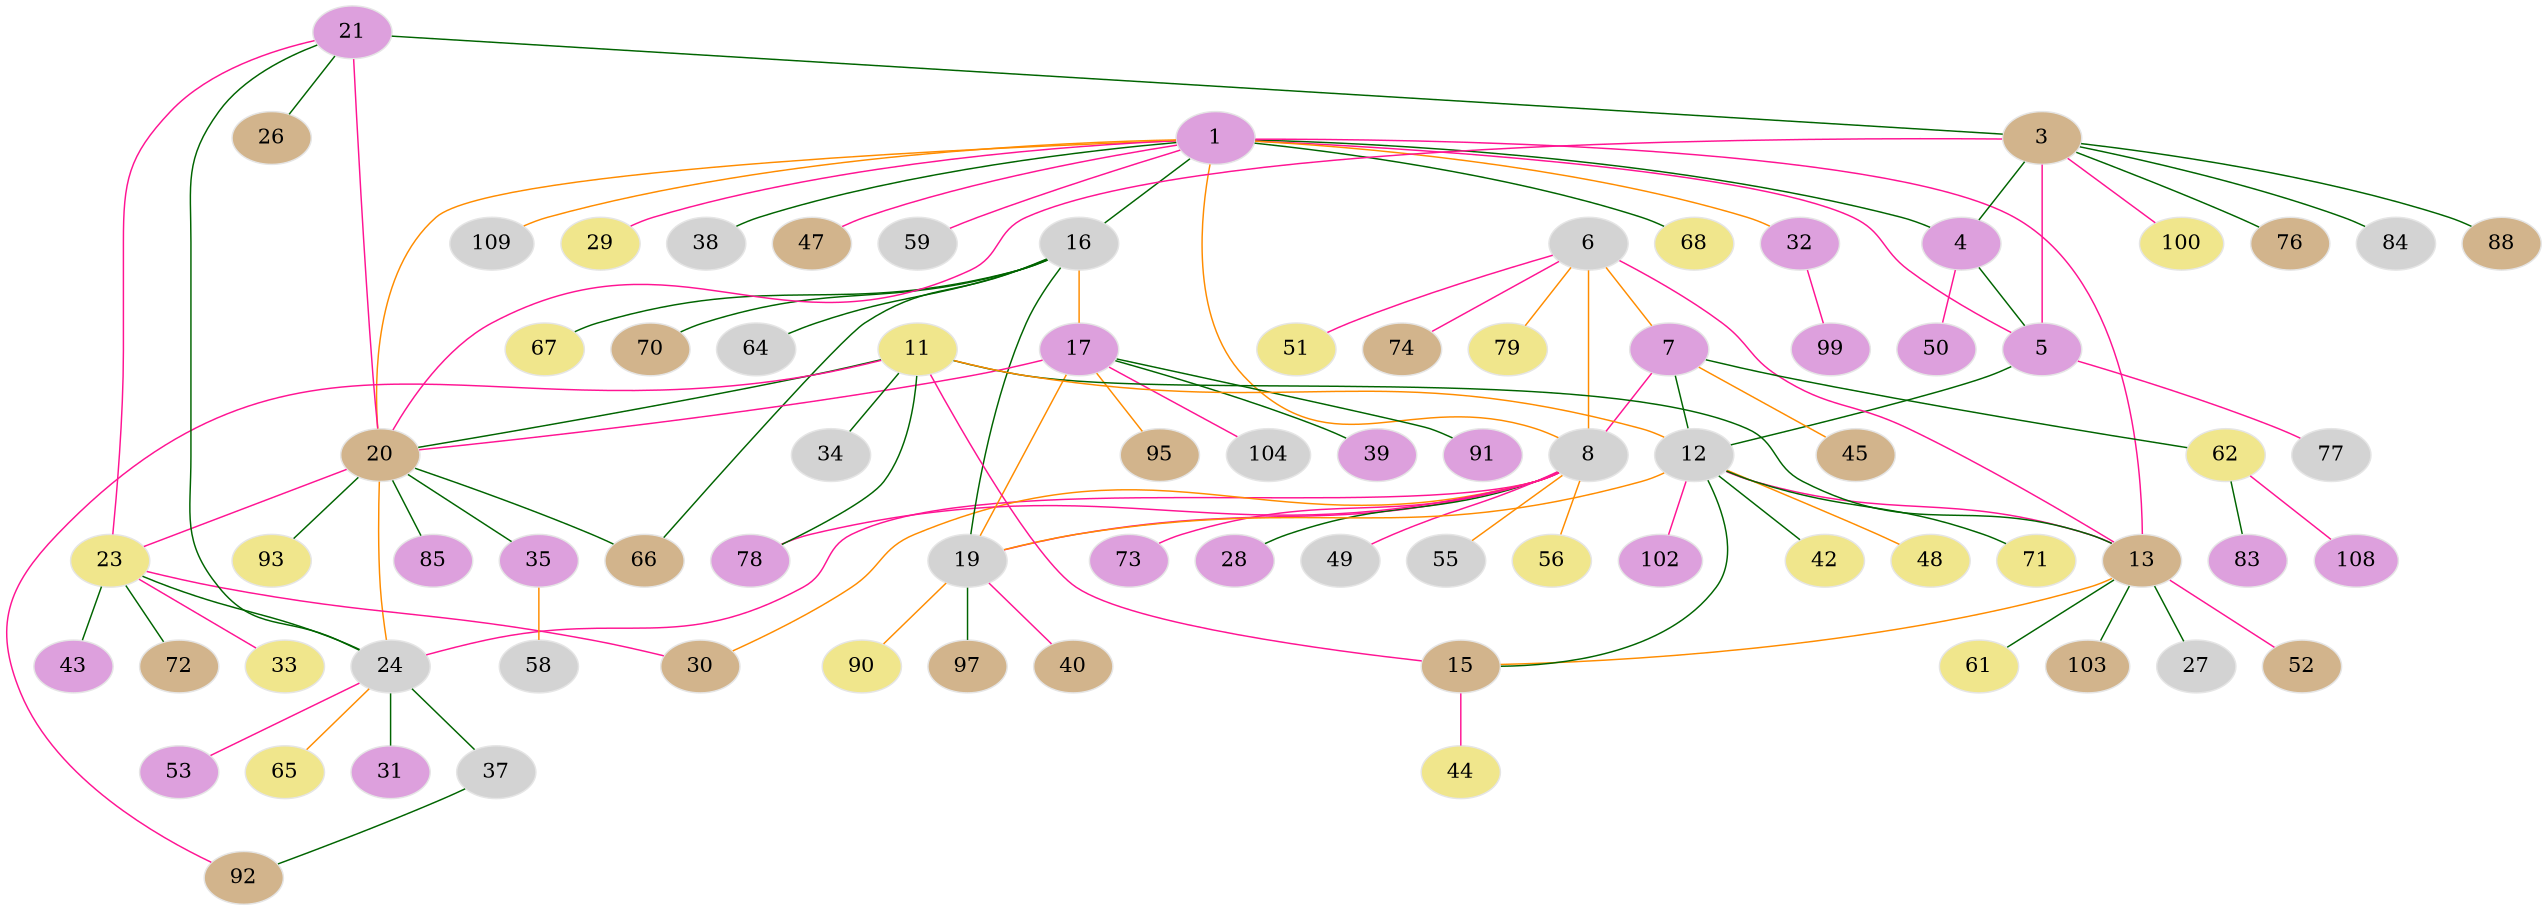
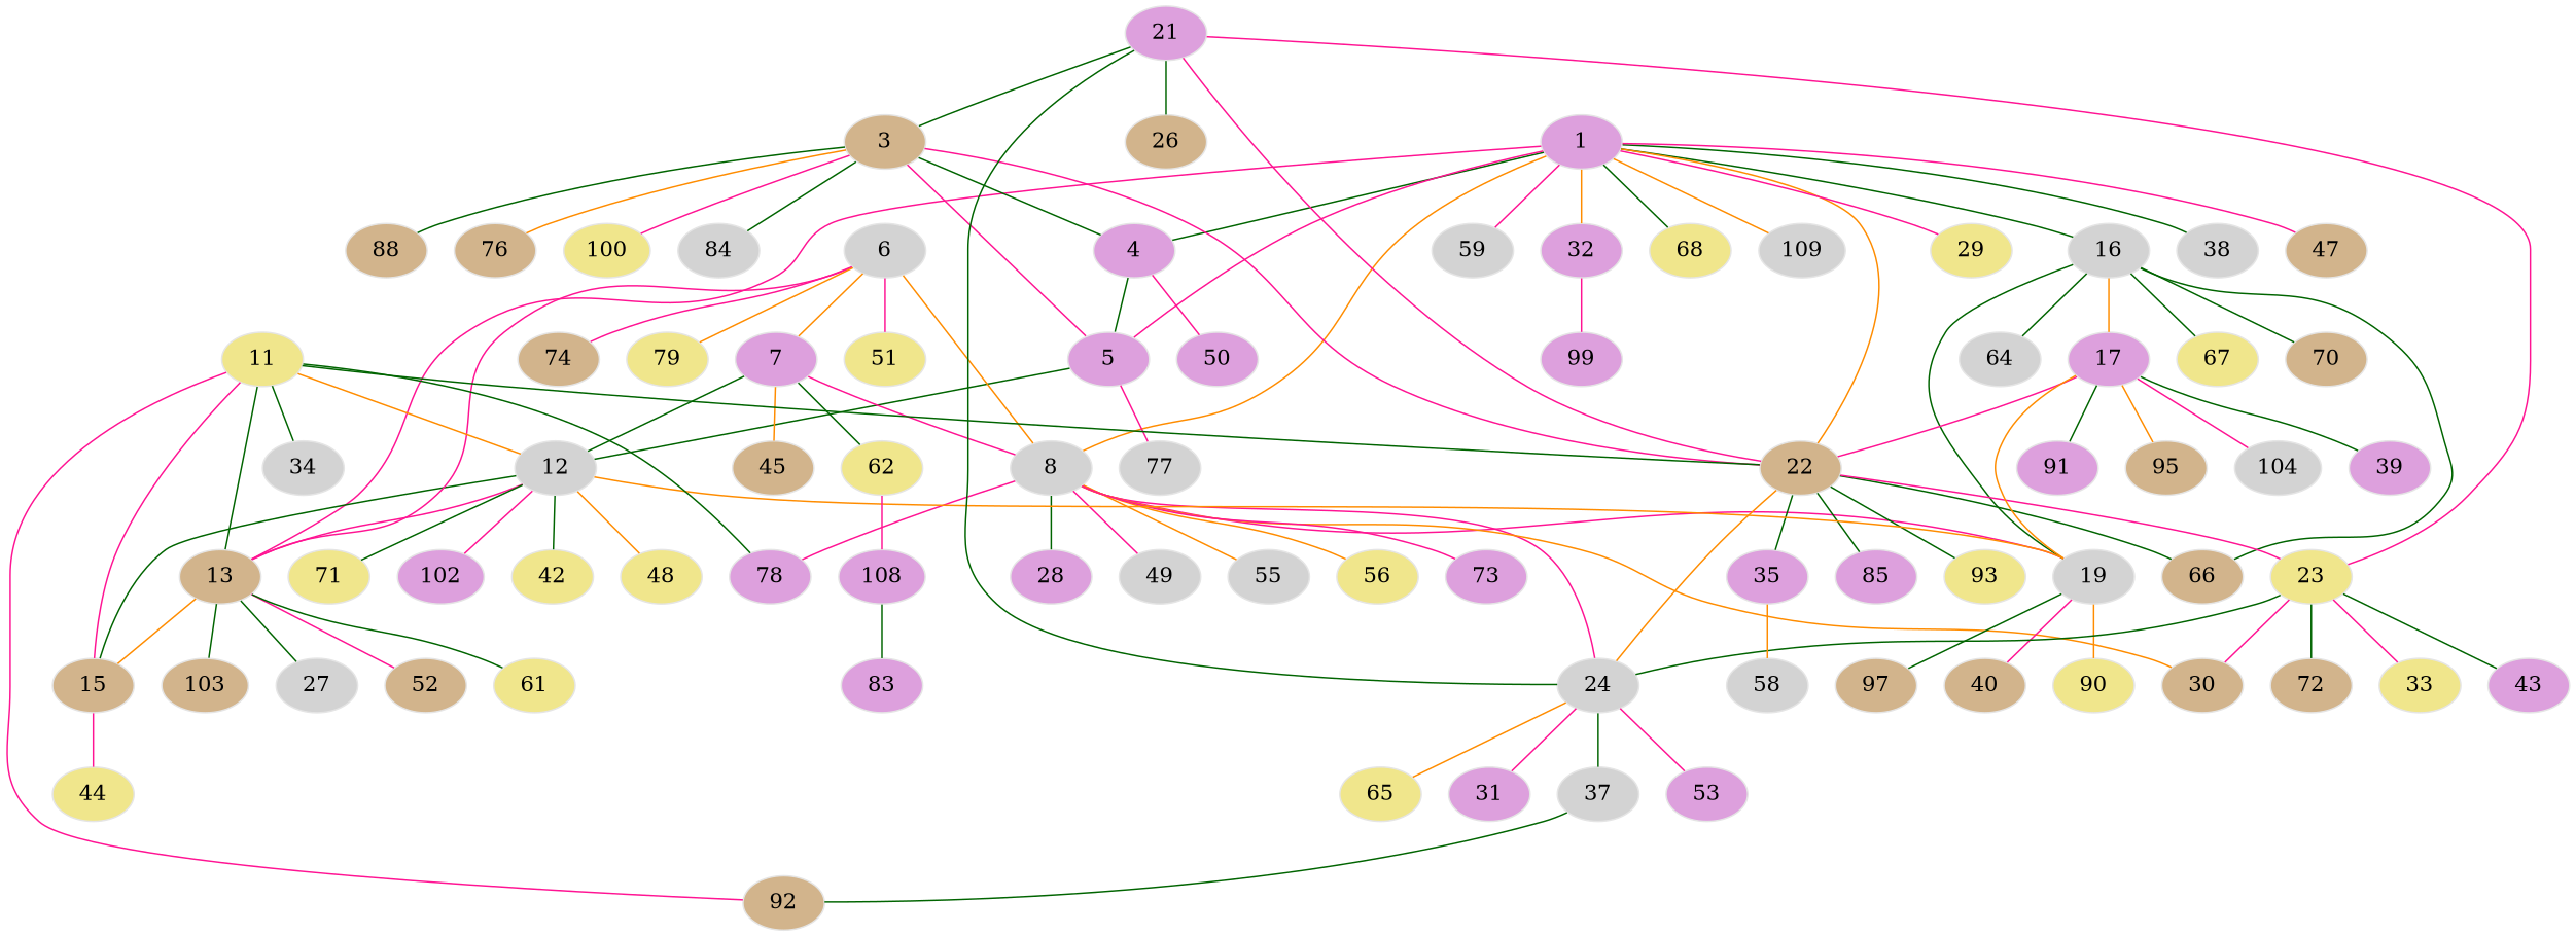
  graph {
    node [color=gray90 fillcolor=plum style=filled]
    edge [color=darkgreen]
    1 [super="+2"]
    4
    5 [super="+89"]
    8 [fillcolor=lightgrey super="+10"]
    13 [fillcolor=tan super="+105"]
    16 [fillcolor=lightgrey super="+18"]
-   22 [fillcolor=tan super="+25" label=20]
+   22 [fillcolor=tan super="+25"]
    29 [fillcolor=khaki]
    32 [super="+60"]
    38 [fillcolor=lightgrey]
    47 [fillcolor=tan]
    59 [fillcolor=lightgrey]
    68 [fillcolor=khaki]
    109 [fillcolor=lightgrey]
    3 [fillcolor=tan super="+106"]
    76 [fillcolor=tan]
    84 [fillcolor=lightgrey super="+101"]
    88 [fillcolor=tan]
    100 [fillcolor=khaki]
    n20 [label=50]
    12 [fillcolor=lightgrey super="+36"]
    77 [fillcolor=lightgrey]
    19 [fillcolor=lightgrey super="+57"]
    24 [fillcolor=lightgrey super="+50"]
    28
    30 [fillcolor=tan super="+54"]
    49 [fillcolor=lightgrey]
    55 [fillcolor=lightgrey]
    56 [fillcolor=khaki]
    73
    78
    15 [fillcolor=tan super="+46"]
    27 [fillcolor=lightgrey]
    52 [fillcolor=tan]
    61 [fillcolor=khaki]
    103 [fillcolor=tan]
    17 [super="+20"]
    64 [fillcolor=lightgrey]
    66 [fillcolor=tan]
    67 [fillcolor=khaki]
    70 [fillcolor=tan]
    23 [fillcolor=khaki super="+87"]
    35
    85
    93 [fillcolor=khaki]
    99
    42 [fillcolor=khaki super="+94"]
    48 [fillcolor=khaki]
    71 [fillcolor=khaki super="+81"]
    102
    6 [fillcolor=lightgrey super="+9"]
    7 [super="+41"]
    51 [fillcolor=khaki]
    74 [fillcolor=tan]
    79 [fillcolor=khaki]
    45 [fillcolor=tan]
    62 [fillcolor=khaki super="+75"]
    83
    108
    40 [fillcolor=tan super="+63"]
    90 [fillcolor=khaki]
    97 [fillcolor=tan]
    31
    37 [fillcolor=lightgrey super="+82"]
    53
    65 [fillcolor=khaki]
    11 [fillcolor=khaki super="+14"]
    34 [fillcolor=lightgrey]
    92 [fillcolor=tan]
    44 [fillcolor=khaki]
    39
    91 [super="+107"]
    95 [fillcolor=tan]
    104 [fillcolor=lightgrey]
    21 [super="+96"]
    26 [fillcolor=tan super="+86"]
    33 [fillcolor=khaki]
    43
    72 [fillcolor=tan]
    58 [fillcolor=lightgrey]
    1 -- 4 [weight=2]
    1 -- 5 [color=deeppink weight=2]
    1 -- 8 [color=darkorange]
    1 -- 13 [color=deeppink]
    1 -- 16
    1 -- 22 [color=darkorange]
    1 -- 29 [color=deeppink]
    1 -- 32 [color=darkorange]
    1 -- 38
    1 -- 47 [color=deeppink]
    1 -- 59 [color=deeppink]
    1 -- 68
    1 -- 109 [color=darkorange]
    4 -- 5
    4 -- n20 [color=deeppink]
    5 -- 12
    5 -- 77 [color=deeppink]
    8 -- 19 [color=deeppink]
    8 -- 24 [color=deeppink]
    8 -- 28
    8 -- 30 [color=darkorange]
    8 -- 49 [color=deeppink]
    8 -- 55 [color=darkorange]
    8 -- 56 [color=darkorange]
    8 -- 73 [color=deeppink]
    8 -- 78 [color=deeppink]
    13 -- 15 [color=darkorange]
    13 -- 27
    13 -- 52 [color=deeppink]
    13 -- 61
    13 -- 103
    16 -- 19 [weight=2]
    16 -- 17 [color=darkorange weight=4]
    16 -- 64
    16 -- 66
    16 -- 67
    16 -- 70
    22 -- 24 [color=darkorange weight=2]
    22 -- 66
    22 -- 23 [color=deeppink weight=2]
    22 -- 35
    22 -- 85
    22 -- 93
    32 -- 99 [color=deeppink]
    3 -- 4
    3 -- 5 [color=deeppink]
    3 -- 22 [color=deeppink]
-   3 -- 76
+   3 -- 76 [color=darkorange]
    3 -- 84
    3 -- 88
    3 -- 100 [color=deeppink]
    12 -- 13 [color=deeppink]
    12 -- 19 [color=darkorange]
    12 -- 15
    12 -- 42
    12 -- 48 [color=darkorange]
    12 -- 71
    12 -- 102 [color=deeppink]
    19 -- 40 [color=deeppink]
    19 -- 90 [color=darkorange]
    19 -- 97
-   24 -- 31
+   24 -- 31 [color=deeppink]
    24 -- 37
    24 -- 53 [color=deeppink]
    24 -- 65 [color=darkorange]
    15 -- 44 [color=deeppink]
    17 -- 22 [color=deeppink]
    17 -- 19 [color=darkorange weight=2]
    17 -- 39
    17 -- 91
    17 -- 95 [color=darkorange]
    17 -- 104 [color=deeppink]
    23 -- 24
    23 -- 30 [color=deeppink]
    23 -- 33 [color=deeppink]
    23 -- 43
    23 -- 72
    35 -- 58 [color=darkorange]
    6 -- 8 [color=darkorange weight=4]
    6 -- 13 [color=deeppink]
    6 -- 7 [color=darkorange weight=2]
    6 -- 51 [color=deeppink]
    6 -- 74 [color=deeppink]
    6 -- 79 [color=darkorange]
    7 -- 8 [color=deeppink weight=2]
    7 -- 12
    7 -- 45 [color=darkorange]
    7 -- 62
-   62 -- 83
+   108 -- 83
    62 -- 108 [color=deeppink]
    37 -- 92
    11 -- 13 [weight=2]
    11 -- 22
    11 -- 12 [color=darkorange weight=2]
    11 -- 78
    11 -- 15 [color=deeppink weight=2]
    11 -- 34
    11 -- 92 [color=deeppink]
    21 -- 22 [color=deeppink weight=2]
    21 -- 3 [weight=2]
    21 -- 24
    21 -- 23 [color=deeppink]
    21 -- 26
  }
